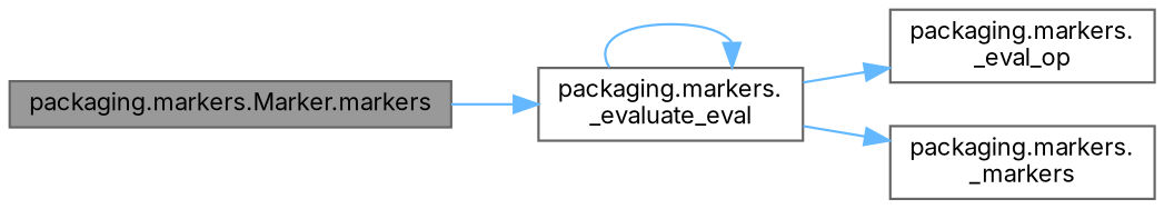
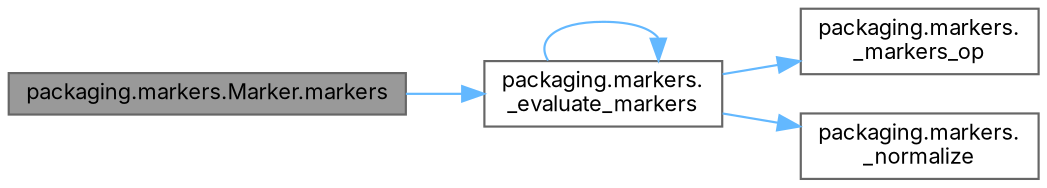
  digraph {
    fontname=Inter
    rankdir=LR
    node [color=grey40 fillcolor=white fontname=Inter fontsize=10 shape=box style=filled]
    edge [color=steelblue1 fontname=Inter fontsize=10 labelfontname=Helvetica labelfontsize=10 style=solid]
    n1 [color=gray40 fillcolor=grey60 fontcolor=black height=0.2 label="packaging.markers.Marker.markers" width=0.4]
-   n2 [height=0.2 label="packaging.markers.\l_evaluate_eval" width=0.4]
-   n3 [height=0.2 label="packaging.markers.\l_eval_op" width=0.4]
-   n4 [height=0.2 label="packaging.markers.\l_markers" width=0.4]
+   n2 [height=0.2 label="packaging.markers.\l_evaluate_markers" width=0.4]
+   n3 [height=0.2 label="packaging.markers.\l_markers_op" width=0.4]
+   n4 [height=0.2 label="packaging.markers.\l_normalize" width=0.4]
    n1 -> n2
    n2 -> n2
    n2 -> n3
    n2 -> n4
  }
